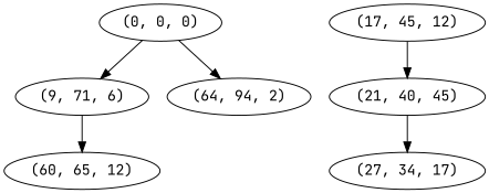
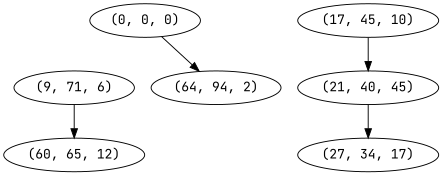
  digraph {
    fontname="JetBrains Mono"
    node [fontname="JetBrains Mono"]
    edge [fontname="JetBrains Mono"]
    "(0, 0, 0)"
    "(9, 71, 6)"
    n3 [label="(64, 94, 2)"]
    "(60, 65, 12)"
    n5 [label="(21, 40, 45)"]
-   "(17, 45, 12)"
+   "(17, 45, 12)" [label="(17, 45, 10)"]
    "(27, 34, 17)"
-   "(0, 0, 0)" -> "(9, 71, 6)"
    "(0, 0, 0)" -> n3
    "(9, 71, 6)" -> "(60, 65, 12)"
    n5 -> "(27, 34, 17)"
    "(17, 45, 12)" -> n5
  }
